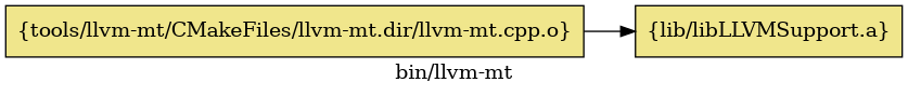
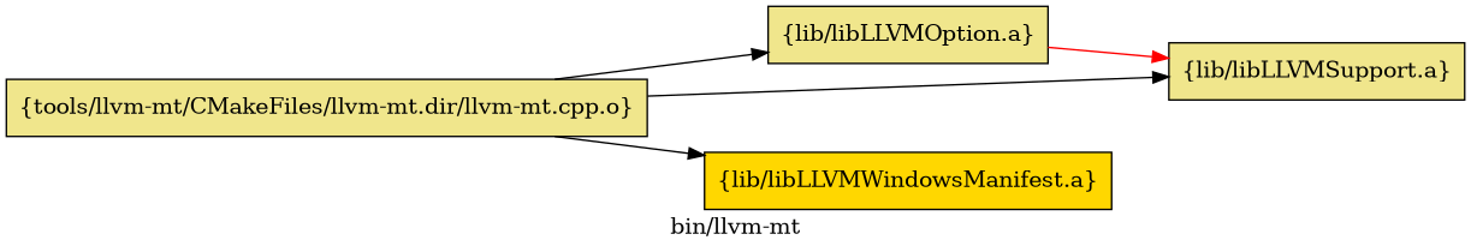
  digraph {
    label="bin/llvm-mt"
    rankdir=LR
    node [fillcolor=khaki group=0 shape=box style=filled]
    edge [color=black]
    n1 [label="{tools/llvm-mt/CMakeFiles/llvm-mt.dir/llvm-mt.cpp.o}"]
+   n2 [label="{lib/libLLVMOption.a}"]
    n3 [label="{lib/libLLVMSupport.a}"]
+   n4 [fillcolor=gold label="{lib/libLLVMWindowsManifest.a}"]
    subgraph sub_1 {
      rank=same
      n1
    }
+   n1 -> n2
    n1 -> n3
+   n1 -> n4
+   n2 -> n3 [color=red]
  }
